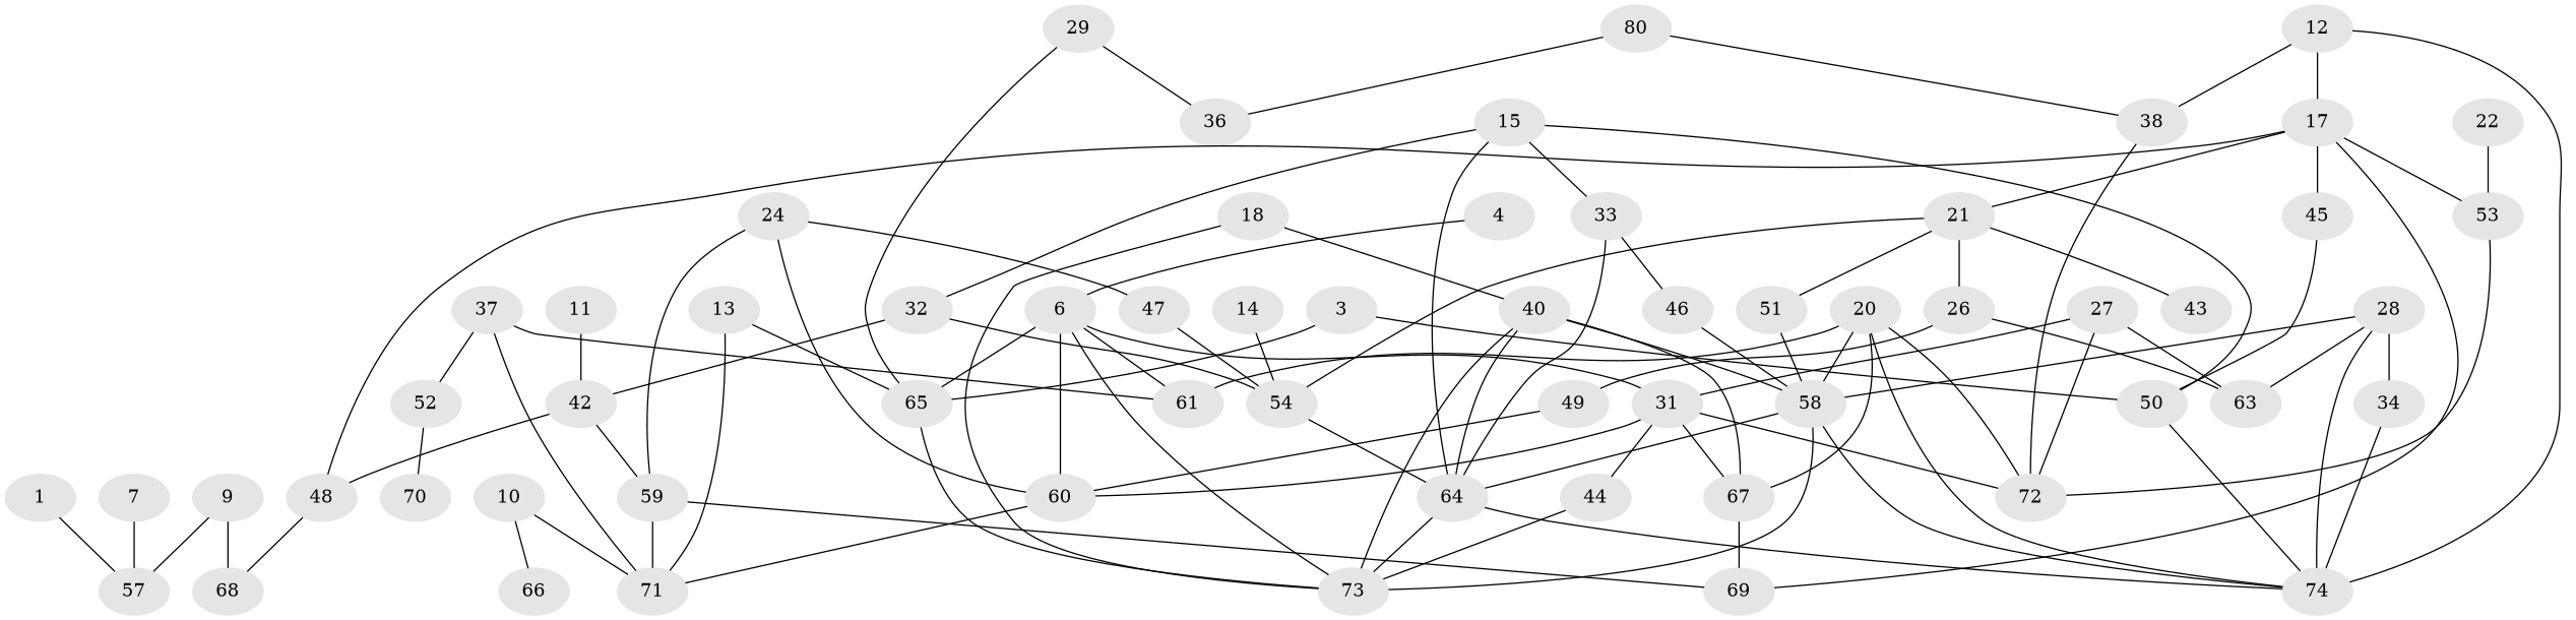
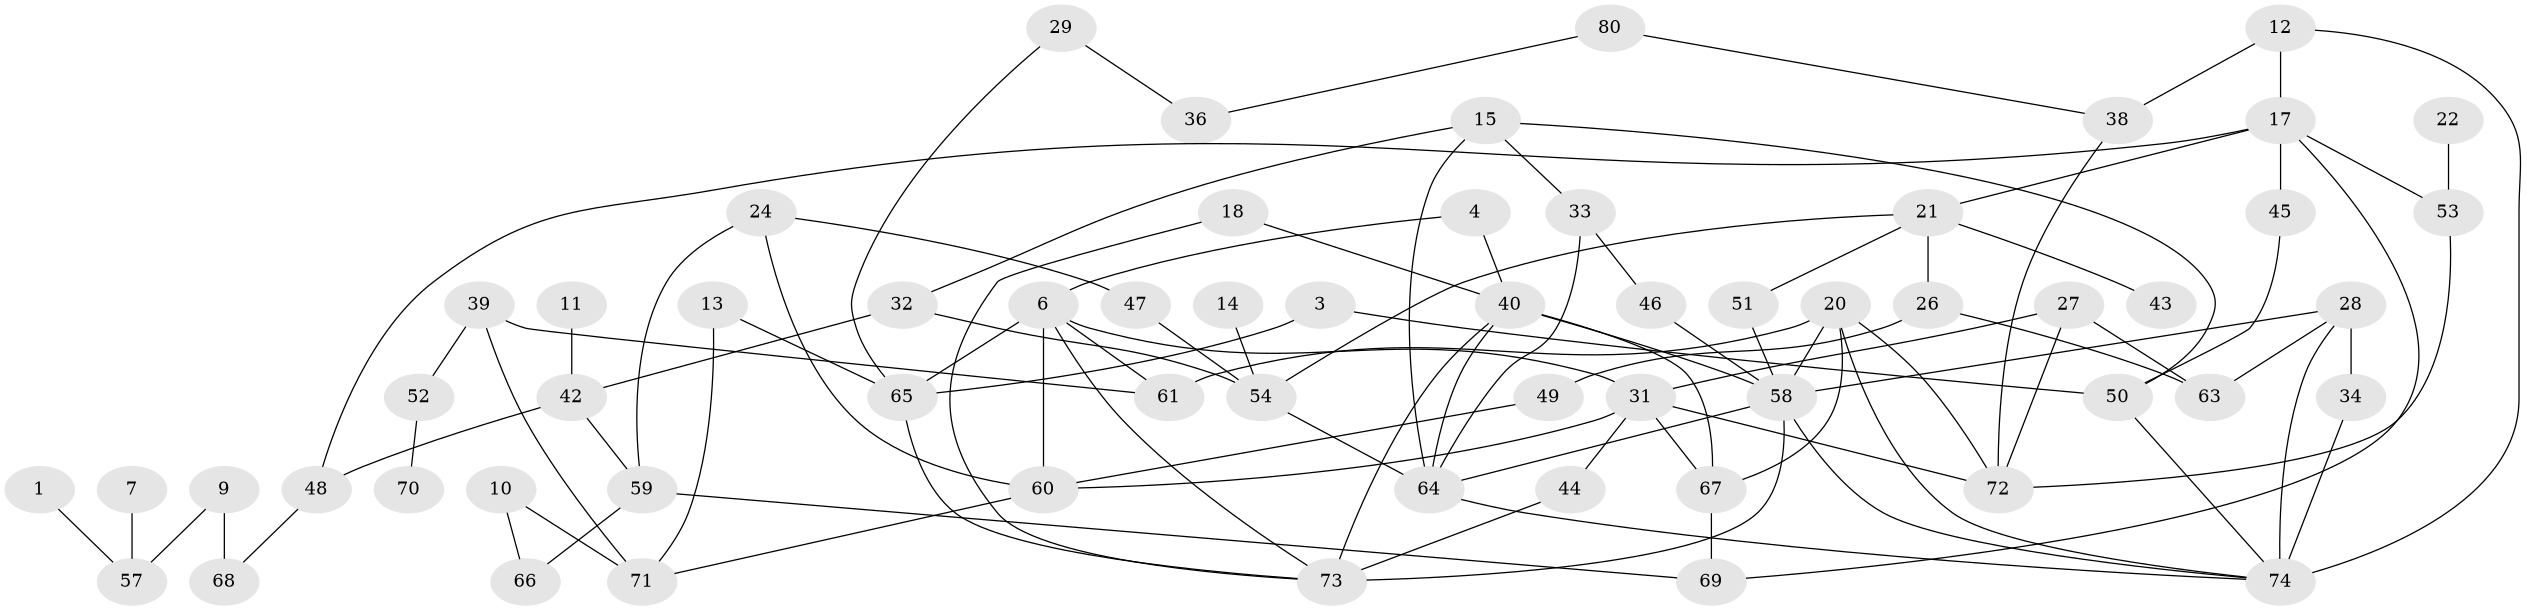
  graph {
    node [color=gray90 style=filled]
    edge [weight=1.0]
    1
    57
    3
    50
    65
    29
    36
    74
    73
    4
    6
    40
    31
    60
    61
    64
    58
    67
    72
    44
    71
    7
    9
    68
    10
    66
    11
    42
    48
    59
    12
    17
    38
    21
    45
    53
    69
    13
    14
    54
    15
    32
    33
    46
    26
    43
    51
    18
    20
    49
    63
    22
    24
    47
    27
    28
    34
    n58 [label=80]
-   37
+   37 [label=39]
    52
    70
    1 -- 57
    3 -- 50
    3 -- 65
    50 -- 74
    65 -- 73
    29 -- 65
    29 -- 36
    4 -- 6
+   4 -- 40
    6 -- 65
    6 -- 73
    6 -- 31 [weight=2.0]
    6 -- 60
    6 -- 61
    40 -- 73
    40 -- 64
    40 -- 58
    40 -- 67
    31 -- 60 [weight=2.0]
    31 -- 67
    31 -- 72
    31 -- 44
    60 -- 71
    64 -- 74
-   64 -- 73
    58 -- 74
    58 -- 73
    58 -- 64
    67 -- 69
    44 -- 73
    7 -- 57
    9 -- 57
    9 -- 68 [weight=2.0]
    10 -- 71
    10 -- 66
    11 -- 42
    42 -- 48
    42 -- 59
    48 -- 68
-   59 -- 71
+   59 -- 66
    59 -- 69
    12 -- 74 [weight=2.0]
    12 -- 17
    12 -- 38 [weight=2.0]
    17 -- 48
    17 -- 21
    17 -- 45
    17 -- 53
    17 -- 69
    38 -- 72
    21 -- 54
    21 -- 26
    21 -- 43
    21 -- 51
    45 -- 50
    53 -- 72
    13 -- 65
    13 -- 71
    14 -- 54
    54 -- 64
    15 -- 50
    15 -- 64
    15 -- 32
    15 -- 33
    32 -- 42
    32 -- 54
    33 -- 64
    33 -- 46
    46 -- 58
    26 -- 49
    26 -- 63
    51 -- 58
    18 -- 73
    18 -- 40
    20 -- 74
    20 -- 61
    20 -- 58
    20 -- 67
    20 -- 72
    49 -- 60 [weight=2.0]
    22 -- 53
    24 -- 60
    24 -- 59
    24 -- 47
    47 -- 54
    27 -- 31
    27 -- 72
    27 -- 63
    28 -- 74 [weight=2.0]
    28 -- 58
    28 -- 63
    28 -- 34
    34 -- 74
    n58 -- 36
    n58 -- 38
    37 -- 61
    37 -- 71
    37 -- 52
    52 -- 70
  }
